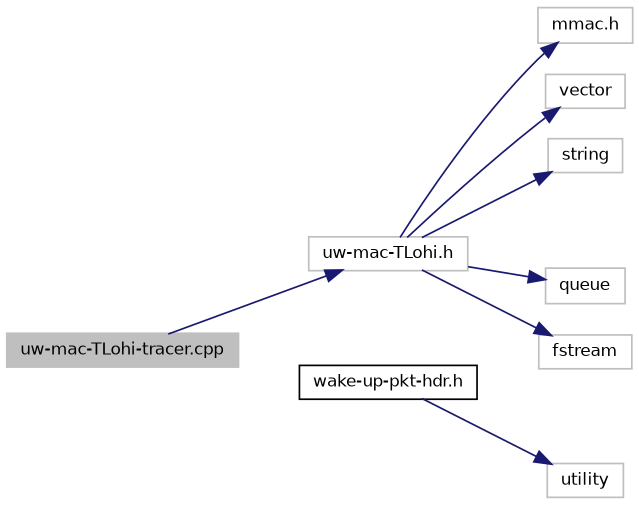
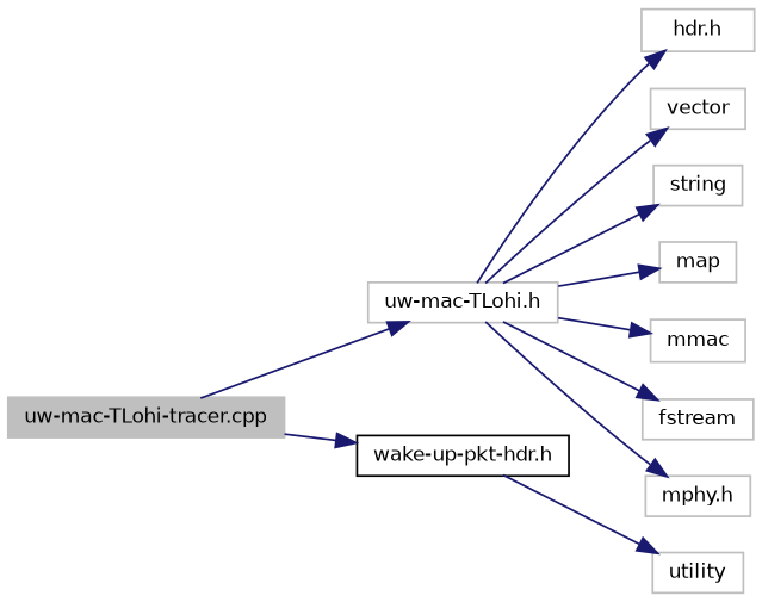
  digraph {
    rankdir=LR
    node [color=grey75 fillcolor=white fontname=Helvetica fontsize=10 shape=record style=filled]
    edge [color=midnightblue fontname=Helvetica fontsize=10 labelfontname=Helvetica labelfontsize=10 style=solid]
    n1 [fillcolor=grey75 fontcolor=black height=0.2 label="uw-mac-TLohi-tracer.cpp" width=0.4]
    n2 [height=0.2 label="uw-mac-TLohi.h" width=0.4]
    n3 [color=black height=0.2 label="wake-up-pkt-hdr.h" width=0.4]
-   n4 [height=0.2 label="mmac.h" width=0.4]
+   n4 [height=0.2 label="hdr.h" width=0.4]
    n5 [height=0.2 label=vector width=0.4]
    n6 [height=0.2 label=string width=0.4]
-   n8 [height=0.2 label=queue width=0.4]
+   n7 [height=0.2 label=map width=0.4]
+   n8 [height=0.2 label=mmac width=0.4]
    n9 [height=0.2 label=fstream width=0.4]
+   n10 [height=0.2 label="mphy.h" width=0.4]
    n11 [height=0.2 label=utility width=0.4]
    n1 -> n2
+   n1 -> n3
    n2 -> n4
    n2 -> n5
    n2 -> n6
+   n2 -> n7
    n2 -> n8
    n2 -> n9
+   n2 -> n10
    n3 -> n11
  }
